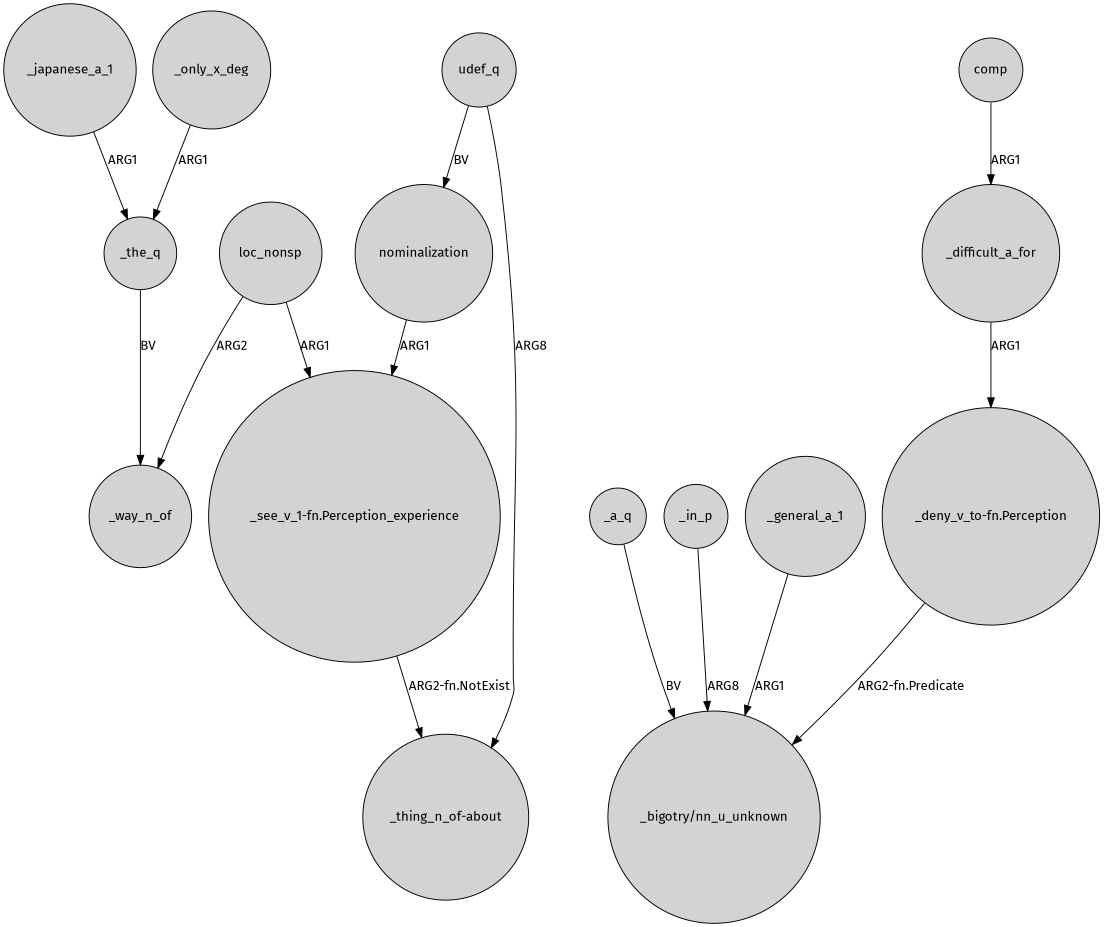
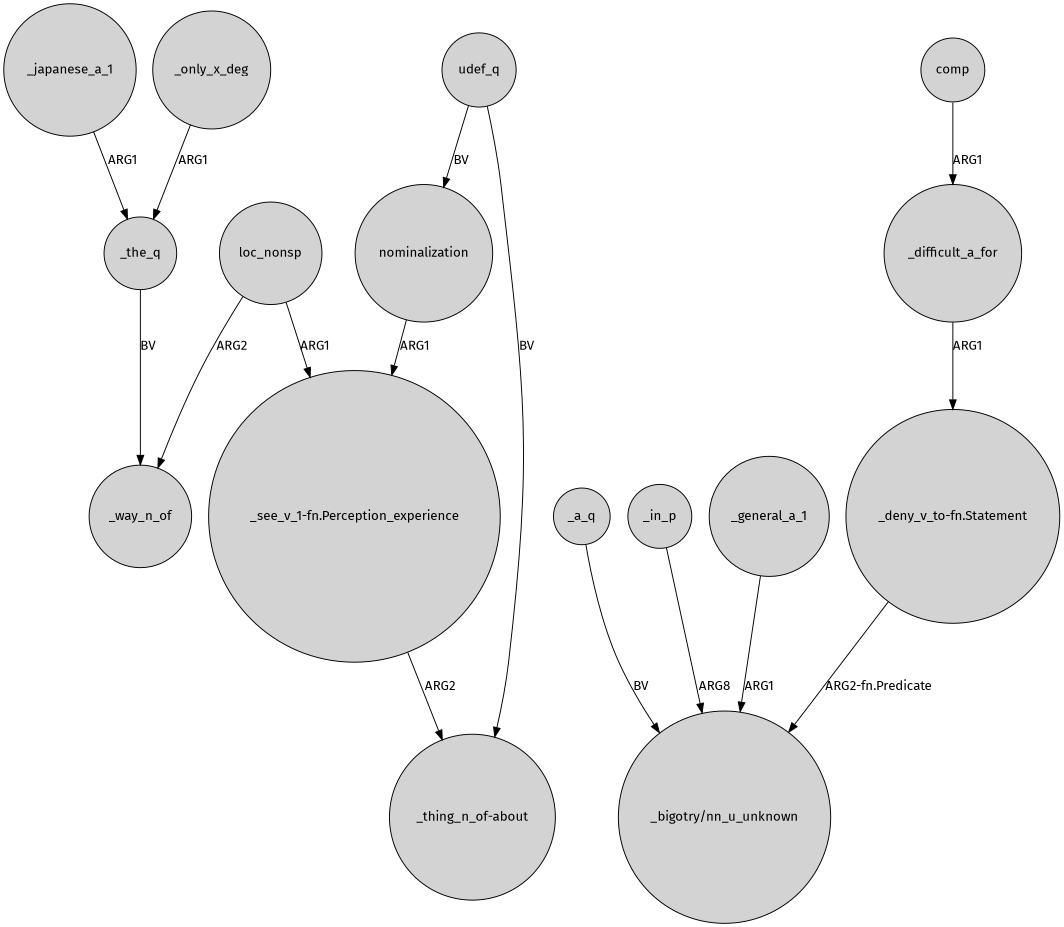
  digraph {
    fontname="Fira Sans"
    node [fontname="Fira Sans" shape=circle style=filled]
    edge [fontname="Fira Sans"]
    _japanese_a_1
    _the_q
    _difficult_a_for
-   "_deny_v_to-fn.Statement" [label="_deny_v_to-fn.Perception"]
+   "_deny_v_to-fn.Statement"
    "_bigotry/nn_u_unknown"
    loc_nonsp
    _way_n_of
    "_see_v_1-fn.Perception_experience"
    "_thing_n_of-about"
    udef_q
    nominalization
    _a_q
    comp
    _only_x_deg
    _in_p
    _general_a_1
    _japanese_a_1 -> _the_q [label=ARG1]
    _the_q -> _way_n_of [label=BV]
    _difficult_a_for -> "_deny_v_to-fn.Statement" [label=ARG1]
    "_deny_v_to-fn.Statement" -> "_bigotry/nn_u_unknown" [label="ARG2-fn.Predicate"]
    loc_nonsp -> _way_n_of [label=ARG2]
    loc_nonsp -> "_see_v_1-fn.Perception_experience" [label=ARG1]
-   "_see_v_1-fn.Perception_experience" -> "_thing_n_of-about" [label="ARG2-fn.NotExist"]
-   udef_q -> "_thing_n_of-about" [label=ARG8]
+   "_see_v_1-fn.Perception_experience" -> "_thing_n_of-about" [label=ARG2]
+   udef_q -> "_thing_n_of-about" [label=BV]
    udef_q -> nominalization [label=BV]
    nominalization -> "_see_v_1-fn.Perception_experience" [label=ARG1]
    _a_q -> "_bigotry/nn_u_unknown" [label=BV]
    comp -> _difficult_a_for [label=ARG1]
    _only_x_deg -> _the_q [label=ARG1]
    _in_p -> "_bigotry/nn_u_unknown" [label=ARG8]
    _general_a_1 -> "_bigotry/nn_u_unknown" [label=ARG1]
  }
